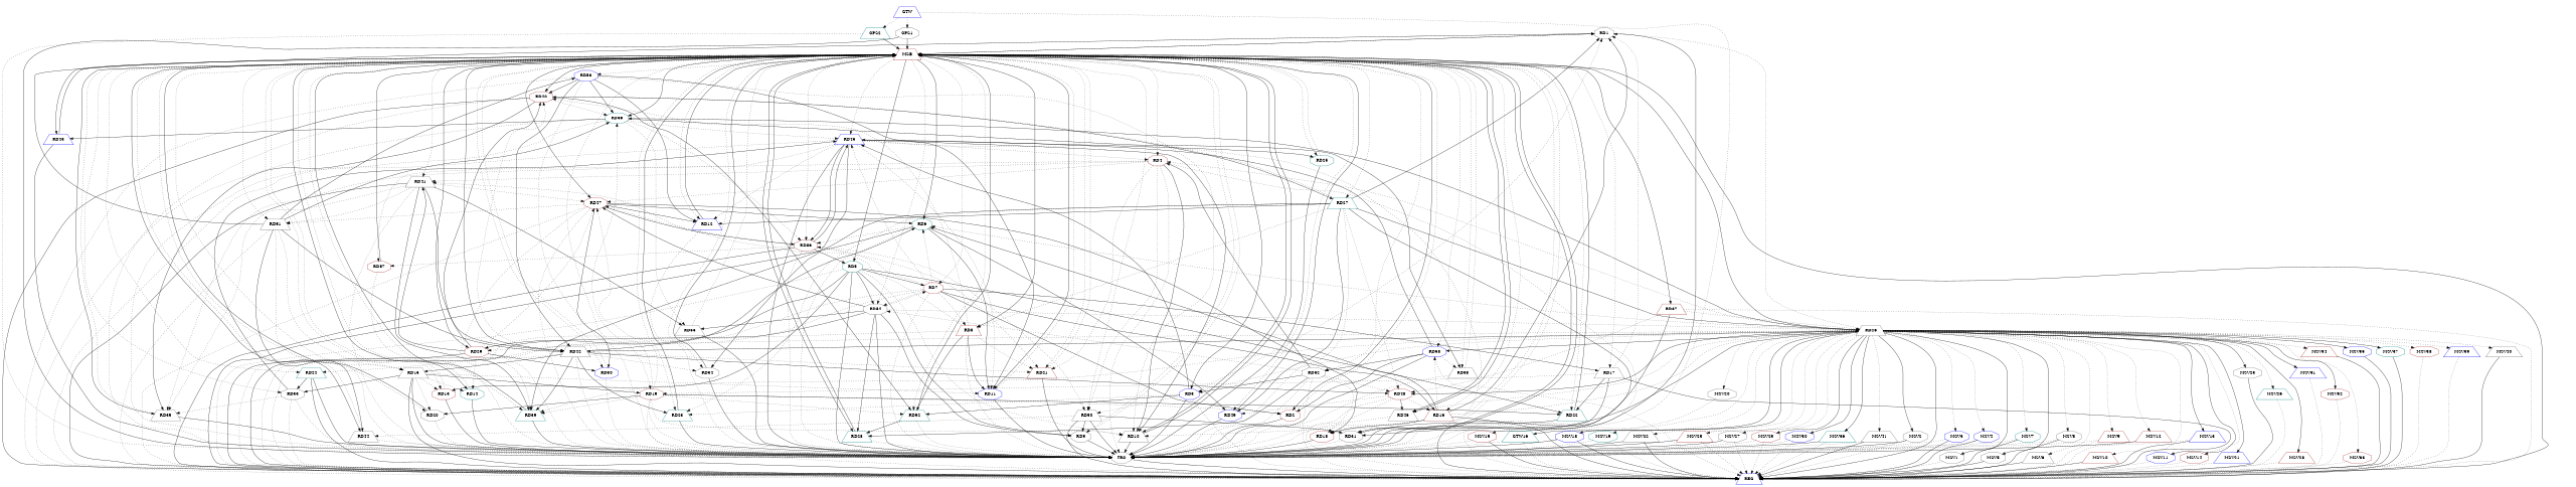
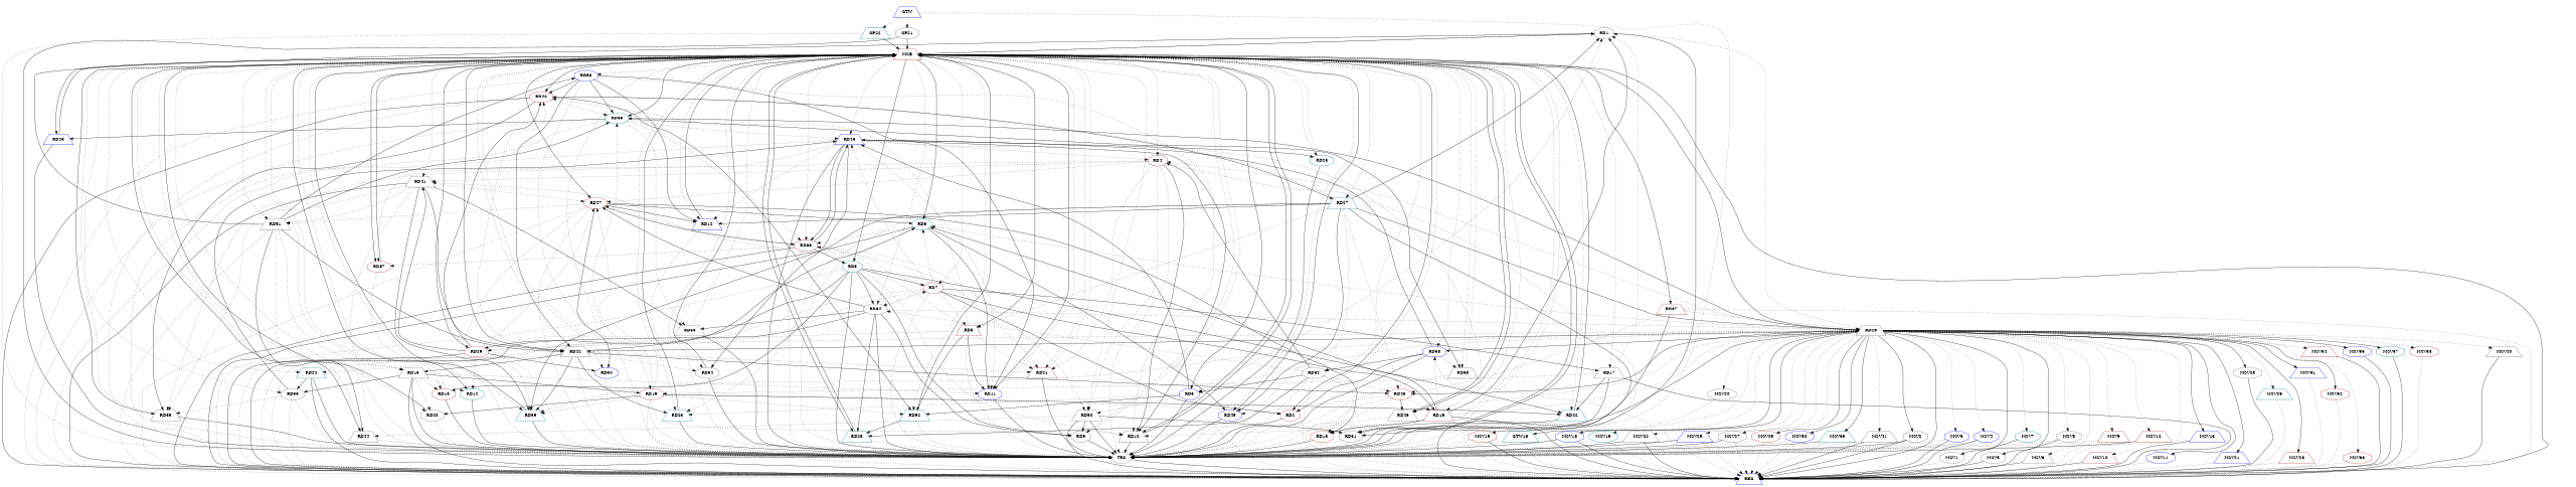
  strict digraph {
    node [color=gray40 shape=octagon]
    edge [style=dotted]
    n1 [label=RD1]
    n2 [color=brown label=MSB shape=trapezium]
    n3 [label=TRC]
    n4 [color=brown label=RD2]
    n5 [color=blue label=RD3]
    n6 [color=teal label=RD23 shape=trapezium]
    n7 [color=blue label=RD45 shape=trapezium]
    n8 [label=RD50 shape=trapezium]
    n9 [color=teal label=RD52 shape=trapezium]
    n10 [color=blue label=REG shape=trapezium]
    n11 [color=brown label=RD4]
    n12 [label=RD10 shape=trapezium]
    n13 [color=brown label=RD21 shape=trapezium]
    n14 [label=RD35 shape=trapezium]
    n15 [label=RD41 shape=trapezium]
    n16 [color=brown label=RD47]
    n17 [color=teal label=RD5]
    n18 [color=brown label=RD7]
    n19 [label=RD9]
    n20 [color=brown label=RD13]
    n21 [color=teal label=RD22 shape=trapezium]
    n22 [color=brown label=RD29]
    n23 [label=RD54]
    n24 [color=teal label=RD6]
    n25 [color=blue label=RD11]
    n26 [color=brown label=RD86]
    n27 [color=blue label=RD49]
    n28 [color=brown label=RD8 shape=trapezium]
    n29 [color=brown label=RD16 shape=trapezium]
    n30 [label=RD17 shape=trapezium]
    n31 [color=teal label=RD24 shape=trapezium]
    n32 [color=brown label=RD40]
    n33 [color=blue label=RD12 shape=trapezium]
    n34 [color=teal label=RD14]
    n35 [label=RD15 shape=trapezium]
    n36 [color=brown label=RD19]
    n37 [label=RD20]
    n38 [label=RD33]
    n39 [color=brown label=RD18]
    n40 [label=RD26 shape=trapezium]
    n41 [color=blue label=RD58]
    n42 [color=teal label=RD28 shape=trapezium]
    n43 [color=teal label=RD39 shape=trapezium]
    n44 [color=teal label=RD56]
    n45 [color=teal label=RD25]
    n46 [label=RD31]
    n47 [label=RD42 shape=trapezium]
    n48 [label=RD46 shape=trapezium]
    n49 [color=teal label=RD27 shape=trapezium]
    n50 [color=blue label=RD30]
    n51 [label=RD32]
    n52 [label=RD34]
    n53 [color=brown label=RD57]
    n54 [color=brown label=RD37 shape=trapezium]
    n55 [label=RD38 shape=trapezium]
    n56 [label=RD51 shape=trapezium]
    n57 [color=blue label=RD43 shape=trapezium]
    n58 [label=RD44 shape=trapezium]
    n59 [color=blue label=RD53]
    n60 [label=RD55 shape=trapezium]
    n61 [color=brown label=RD48]
    n62 [label=MSV1]
    n63 [label=MSV2]
    n64 [color=blue label=MSV3]
    n65 [color=blue label=MSV4]
    n66 [label=MSV5]
    n67 [label=MSV6 shape=trapezium]
    n68 [color=teal label=MSV7]
    n69 [label=MSV8]
    n70 [color=brown label=MSV9 shape=trapezium]
    n71 [color=brown label=MSV10 shape=trapezium]
    n72 [color=blue label=MSV11]
    n73 [color=brown label=MSV12 shape=trapezium]
    n74 [color=blue label=MSV13 shape=trapezium]
-   n75 [color=brown label=MSV14]
    n76 [color=brown label=MSV15]
    n77 [color=teal label=GTW16 shape=trapezium]
    n78 [color=blue label=MSV18]
    n79 [color=teal label=MSV19]
    n80 [label=MSV20]
    n81 [color=blue label=MSV21 shape=trapezium]
    n82 [label=MSV22 shape=trapezium]
    n83 [label=MSV23]
-   n84 [color=brown label=MSV25 shape=trapezium]
+   n84 [color=blue label=MSV25 shape=trapezium]
    n85 [color=teal label=MSV26 shape=trapezium]
    n86 [label=MSV27]
    n87 [color=brown label=MSV28 shape=trapezium]
    n88 [color=brown label=MSV29]
    n89 [color=blue label=MSV30]
    n90 [color=blue label=MSV31 shape=trapezium]
    n91 [color=brown label=MSV32]
    n92 [color=brown label=MSV33]
    n93 [color=brown label=MSV34 shape=trapezium]
    n94 [color=blue label=MSV35]
    n95 [color=teal label=MSV36 shape=trapezium]
    n96 [color=teal label=MSV37]
    n97 [color=brown label=MSV38]
-   n98 [color=blue label=MSV39 shape=trapezium]
    n99 [label=MSV40 shape=trapezium]
    n100 [label=MSV41 shape=trapezium]
    n101 [label=CPS1]
    n102 [color=teal label=CPS2 shape=trapezium]
    n103 [color=blue label=GTW shape=trapezium]
    n1 -> n2 [style=solid]
    n1 -> n3 [style=solid]
    n2 -> n1
    n2 -> n4 [style=solid]
    n2 -> n5 [style=solid]
    n2 -> n6
    n2 -> n7
    n2 -> n8
    n2 -> n9
    n2 -> n10 [style=solid]
    n2 -> n11
    n2 -> n12 [style=solid]
    n2 -> n13
    n2 -> n14 [style=solid]
    n2 -> n15
    n2 -> n16 [style=solid]
    n2 -> n17 [style=solid]
    n2 -> n18
    n2 -> n19
    n2 -> n20
    n2 -> n21
    n2 -> n22 [style=solid]
    n2 -> n23
    n2 -> n24 [style=solid]
    n2 -> n25 [style=solid]
    n2 -> n26
    n2 -> n27
    n2 -> n28 [style=solid]
    n2 -> n29
    n2 -> n30
    n2 -> n31
    n2 -> n32 [style=solid]
    n2 -> n33
    n2 -> n34 [style=solid]
    n2 -> n35
    n2 -> n36
    n2 -> n37
    n2 -> n38
    n2 -> n39
    n2 -> n40 [style=solid]
    n2 -> n41
    n2 -> n42 [style=solid]
    n2 -> n43
    n2 -> n44 [style=solid]
    n2 -> n45
    n2 -> n46 [style=solid]
    n2 -> n47 [style=solid]
    n2 -> n48 [style=solid]
    n2 -> n49
    n2 -> n50
    n2 -> n51
    n2 -> n52
+   n2 -> n53 [style=solid]
    n2 -> n54 [style=solid]
    n2 -> n55
    n2 -> n56
    n2 -> n57 [style=solid]
    n2 -> n58 [style=solid]
    n2 -> n59
    n3 -> n10 [style=solid]
    n4 -> n2
    n4 -> n3 [style=solid]
    n5 -> n1
    n5 -> n3 [style=solid]
    n5 -> n6
    n5 -> n7 [style=solid]
    n5 -> n8
    n5 -> n9 [style=solid]
    n5 -> n10
    n6 -> n2 [style=solid]
    n6 -> n3 [style=solid]
    n7 -> n3 [style=solid]
    n7 -> n10
    n7 -> n11
    n7 -> n12 [style=solid]
    n7 -> n25
    n7 -> n26 [style=solid]
    n7 -> n33
    n7 -> n45 [style=solid]
    n7 -> n46
    n7 -> n52 [style=solid]
    n7 -> n53
    n8 -> n3 [style=solid]
    n8 -> n10 [style=solid]
    n8 -> n19 [style=solid]
    n8 -> n46 [style=solid]
    n8 -> n58
    n9 -> n2 [style=solid]
    n9 -> n3
    n9 -> n42 [style=solid]
    n11 -> n3
    n11 -> n8
    n11 -> n10
    n11 -> n12 [style=solid]
    n11 -> n13
    n11 -> n14
    n11 -> n15
    n11 -> n16
    n12 -> n2 [style=solid]
    n12 -> n3 [style=solid]
    n13 -> n2
    n13 -> n3 [style=solid]
    n14 -> n2
    n14 -> n3 [style=solid]
    n15 -> n3
    n15 -> n10 [style=solid]
    n15 -> n14
    n15 -> n16
    n15 -> n43 [style=solid]
    n15 -> n47 [style=solid]
    n15 -> n56
    n15 -> n60 [style=solid]
    n16 -> n3
    n16 -> n10
    n16 -> n24 [style=solid]
    n16 -> n26 [style=solid]
    n16 -> n33 [style=solid]
    n16 -> n39 [style=solid]
    n16 -> n43
    n16 -> n50 [style=solid]
    n16 -> n56
    n17 -> n3 [style=solid]
    n17 -> n10
    n17 -> n12
    n17 -> n18 [style=solid]
    n17 -> n19 [style=solid]
    n17 -> n20 [style=solid]
    n17 -> n21 [style=solid]
    n17 -> n22 [style=solid]
    n17 -> n23 [style=solid]
    n18 -> n3
    n18 -> n4 [style=solid]
    n18 -> n7
    n18 -> n10
    n18 -> n23
    n18 -> n24
    n18 -> n26
    n18 -> n28
    n18 -> n29 [style=solid]
    n18 -> n30 [style=solid]
    n18 -> n31
    n19 -> n2
    n19 -> n3 [style=solid]
    n20 -> n2
    n20 -> n3 [style=solid]
    n21 -> n2 [style=solid]
    n21 -> n3 [style=solid]
    n22 -> n3
    n22 -> n10 [style=solid]
    n22 -> n15 [style=solid]
    n22 -> n16
    n22 -> n32 [style=solid]
    n22 -> n34
    n22 -> n50 [style=solid]
    n23 -> n3 [style=solid]
    n23 -> n10 [style=solid]
    n23 -> n16 [style=solid]
    n23 -> n18
    n23 -> n19 [style=solid]
    n23 -> n40
    n23 -> n42 [style=solid]
    n23 -> n60 [style=solid]
    n24 -> n3
    n24 -> n10 [style=solid]
    n24 -> n25 [style=solid]
    n24 -> n26
    n24 -> n27 [style=solid]
    n25 -> n2
    n25 -> n3 [style=solid]
    n26 -> n3
    n26 -> n7 [style=solid]
    n26 -> n8
    n26 -> n10 [style=solid]
    n26 -> n13
    n26 -> n16
    n26 -> n17 [style=solid]
    n26 -> n53
    n27 -> n2 [style=solid]
    n27 -> n3 [style=solid]
    n28 -> n3
    n28 -> n9 [style=solid]
    n28 -> n10
    n28 -> n13
    n28 -> n15
    n28 -> n25 [style=solid]
    n28 -> n32
    n29 -> n1 [style=solid]
    n29 -> n3
    n29 -> n10 [style=solid]
    n29 -> n12
    n29 -> n24 [style=solid]
    n29 -> n39 [style=solid]
    n29 -> n40
    n29 -> n41
    n30 -> n1
    n30 -> n3 [style=solid]
    n30 -> n10 [style=solid]
    n30 -> n21 [style=solid]
    n30 -> n36
    n31 -> n3 [style=solid]
    n31 -> n10 [style=solid]
    n31 -> n38 [style=solid]
    n32 -> n3
    n32 -> n9 [style=solid]
    n32 -> n10 [style=solid]
    n32 -> n14 [style=solid]
    n32 -> n44
    n32 -> n49 [style=solid]
    n33 -> n2 [style=solid]
    n33 -> n3
    n34 -> n2
    n34 -> n3 [style=solid]
    n35 -> n3 [style=solid]
    n35 -> n10 [style=solid]
    n35 -> n20
    n35 -> n25
    n35 -> n34
    n35 -> n36 [style=solid]
    n35 -> n37
    n35 -> n38 [style=solid]
    n36 -> n3
    n36 -> n4
    n36 -> n9
    n36 -> n10
    n36 -> n12
    n36 -> n16
    n36 -> n21 [style=solid]
    n36 -> n37 [style=solid]
    n36 -> n43
    n36 -> n44
    n37 -> n2 [style=solid]
    n37 -> n3
    n38 -> n3
    n38 -> n7 [style=solid]
    n38 -> n10
    n38 -> n14
    n39 -> n2
    n39 -> n3 [style=solid]
    n40 -> n1
    n40 -> n3
    n40 -> n5
    n40 -> n10 [style=solid]
    n40 -> n11
    n40 -> n22
    n40 -> n24
    n40 -> n41 [style=solid]
    n40 -> n43
    n40 -> n44 [style=solid]
    n40 -> n46 [style=solid]
    n40 -> n47 [style=solid]
    n40 -> n48
    n40 -> n61 [style=solid]
    n40 -> n62 [style=solid]
    n40 -> n63 [style=solid]
    n40 -> n64
    n40 -> n65
    n40 -> n66 [style=solid]
    n40 -> n67
    n40 -> n68
    n40 -> n69
    n40 -> n70
    n40 -> n71
    n40 -> n72 [style=solid]
    n40 -> n73
    n40 -> n74 [style=solid]
-   n40 -> n75
    n40 -> n76
    n40 -> n77 [style=solid]
    n40 -> n78 [style=solid]
    n40 -> n79
    n40 -> n80
    n40 -> n81 [style=solid]
    n40 -> n82
    n40 -> n83 [style=solid]
    n40 -> n84
    n40 -> n85
    n40 -> n86
    n40 -> n87 [style=solid]
    n40 -> n88 [style=solid]
    n40 -> n89 [style=solid]
    n40 -> n90 [style=solid]
    n40 -> n91 [style=solid]
    n40 -> n92
    n40 -> n93
    n40 -> n94 [style=solid]
    n40 -> n95 [style=solid]
    n40 -> n96 [style=solid]
    n40 -> n97
-   n40 -> n98
    n40 -> n99
    n40 -> n100
    n41 -> n3 [style=solid]
    n41 -> n4 [style=solid]
    n41 -> n7 [style=solid]
    n41 -> n10
    n41 -> n51 [style=solid]
    n41 -> n55
    n42 -> n2 [style=solid]
    n42 -> n3
    n43 -> n2 [style=solid]
    n43 -> n3 [style=solid]
    n44 -> n3
    n44 -> n7
    n44 -> n10
    n44 -> n26
    n44 -> n55 [style=solid]
    n44 -> n57 [style=solid]
    n44 -> n60
    n45 -> n2
    n45 -> n3 [style=solid]
    n46 -> n2 [style=solid]
    n46 -> n3
    n47 -> n3
    n47 -> n6 [style=solid]
    n47 -> n10
    n47 -> n13
    n47 -> n24 [style=solid]
    n47 -> n32
    n47 -> n35 [style=solid]
    n47 -> n43 [style=solid]
    n47 -> n52
    n47 -> n61 [style=solid]
    n48 -> n2 [style=solid]
    n48 -> n3
    n49 -> n1 [style=solid]
    n49 -> n3
    n49 -> n6
    n49 -> n10 [style=solid]
    n49 -> n27 [style=solid]
    n49 -> n28
    n49 -> n32
    n49 -> n33 [style=solid]
    n49 -> n40 [style=solid]
    n49 -> n43 [style=solid]
    n49 -> n61
    n50 -> n2
    n50 -> n3
    n51 -> n3
    n51 -> n5 [style=solid]
    n51 -> n10
    n51 -> n11 [style=solid]
    n51 -> n23
    n51 -> n39
    n51 -> n42 [style=solid]
    n51 -> n61
    n52 -> n2 [style=solid]
    n52 -> n3 [style=solid]
    n53 -> n2 [style=solid]
    n53 -> n3
    n54 -> n3 [style=solid]
    n54 -> n10
    n54 -> n40
    n54 -> n61
    n55 -> n2
    n55 -> n3
    n56 -> n1 [style=solid]
    n56 -> n3
    n56 -> n10
    n56 -> n35
    n56 -> n44 [style=solid]
    n56 -> n47 [style=solid]
    n56 -> n58 [style=solid]
    n56 -> n59 [style=solid]
    n57 -> n2 [style=solid]
    n57 -> n3 [style=solid]
    n58 -> n2
    n58 -> n3
    n59 -> n3
    n59 -> n10
    n59 -> n12
    n59 -> n25 [style=solid]
    n59 -> n32 [style=solid]
    n59 -> n33 [style=solid]
    n59 -> n44 [style=solid]
    n59 -> n47 [style=solid]
    n60 -> n2
    n60 -> n3 [style=solid]
    n61 -> n3
    n61 -> n10
    n61 -> n27
    n61 -> n29
    n61 -> n48 [style=solid]
    n62 -> n10
    n63 -> n3 [style=solid]
-   n63 -> n10
+   n63 -> n10 [style=solid]
    n64 -> n3
    n64 -> n10 [style=solid]
    n65 -> n3
    n65 -> n10 [style=solid]
    n66 -> n10 [style=solid]
    n67 -> n10 [style=solid]
    n68 -> n3
    n68 -> n10 [style=solid]
    n69 -> n3
    n69 -> n10 [style=solid]
    n70 -> n3
    n70 -> n10
    n71 -> n10 [style=solid]
    n72 -> n10
    n73 -> n3 [style=solid]
    n73 -> n10
    n74 -> n3
    n74 -> n10 [style=solid]
-   n75 -> n10
    n76 -> n3
    n76 -> n10 [style=solid]
    n77 -> n3
    n77 -> n10
    n78 -> n3 [style=solid]
    n78 -> n10 [style=solid]
    n79 -> n3
    n79 -> n10
    n80 -> n3
    n81 -> n10
    n82 -> n3 [style=solid]
    n82 -> n10 [style=solid]
    n83 -> n10 [style=solid]
    n84 -> n3 [style=solid]
    n84 -> n10
    n85 -> n10
    n86 -> n3 [style=solid]
    n86 -> n10
    n87 -> n10
    n88 -> n3
    n88 -> n10
    n89 -> n3
    n89 -> n10
    n90 -> n10
    n91 -> n10
    n92 -> n10
    n93 -> n10 [style=solid]
    n94 -> n10 [style=solid]
    n95 -> n3 [style=solid]
    n95 -> n10
    n96 -> n10 [style=solid]
    n97 -> n10
-   n98 -> n10
    n99 -> n10 [style=solid]
    n100 -> n3
    n100 -> n10 [style=solid]
    n101 -> n2 [style=solid]
    n101 -> n3 [style=solid]
    n102 -> n2 [style=solid]
    n102 -> n3
    n103 -> n3
    n103 -> n101
    n103 -> n102
  }
